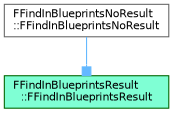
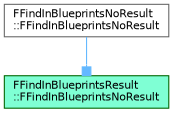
  digraph {
    rankdir=TB
    node [fontname=Helvetica fontsize=10 shape=box style=filled]
    n1 [color=gray40 fillcolor=white fontcolor=black height=0.2 label="FFindInBlueprintsNoResult\l::FFindInBlueprintsNoResult" width=0.4]
-   n2 [color=darkgreen fillcolor=aquamarine height=0.2 label="FFindInBlueprintsResult\l::FFindInBlueprintsResult" width=0.4]
+   n2 [color=darkgreen fillcolor=aquamarine height=0.2 label="FFindInBlueprintsResult\l::FFindInBlueprintsNoResult" width=0.4]
    n1 -> n2 [color=steelblue1 fontname=Helvetica fontsize=10 labelfontname=Helvetica labelfontsize=10 style=solid arrowhead=box]
  }
